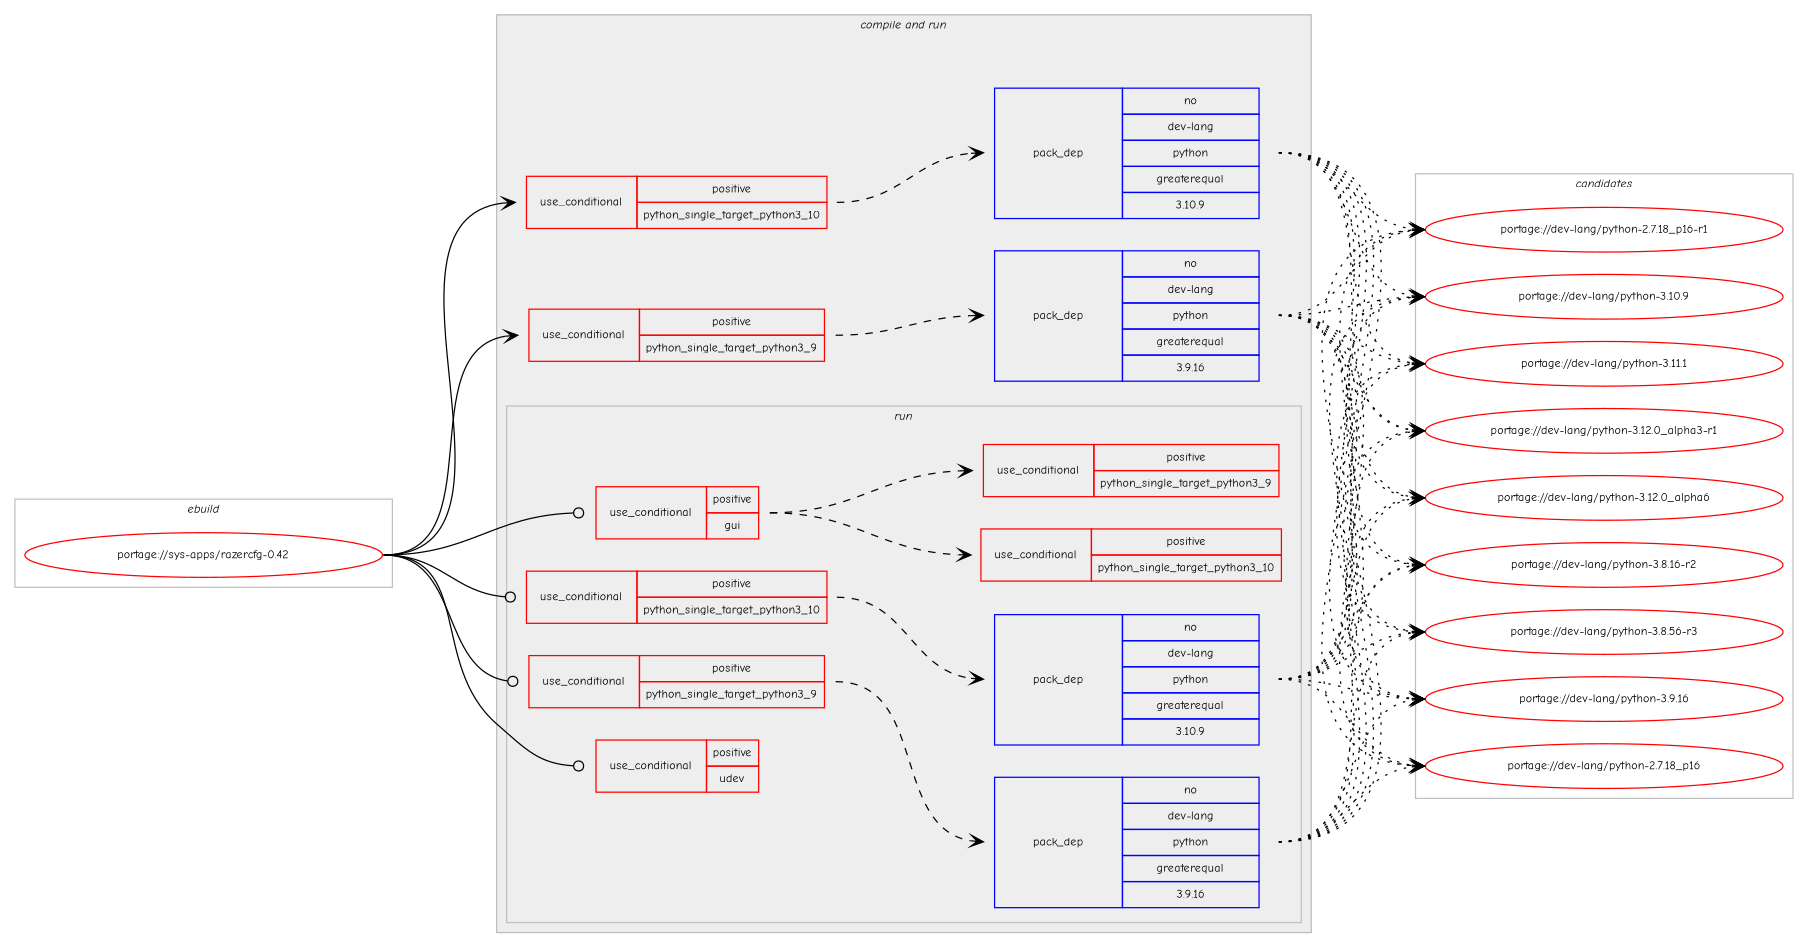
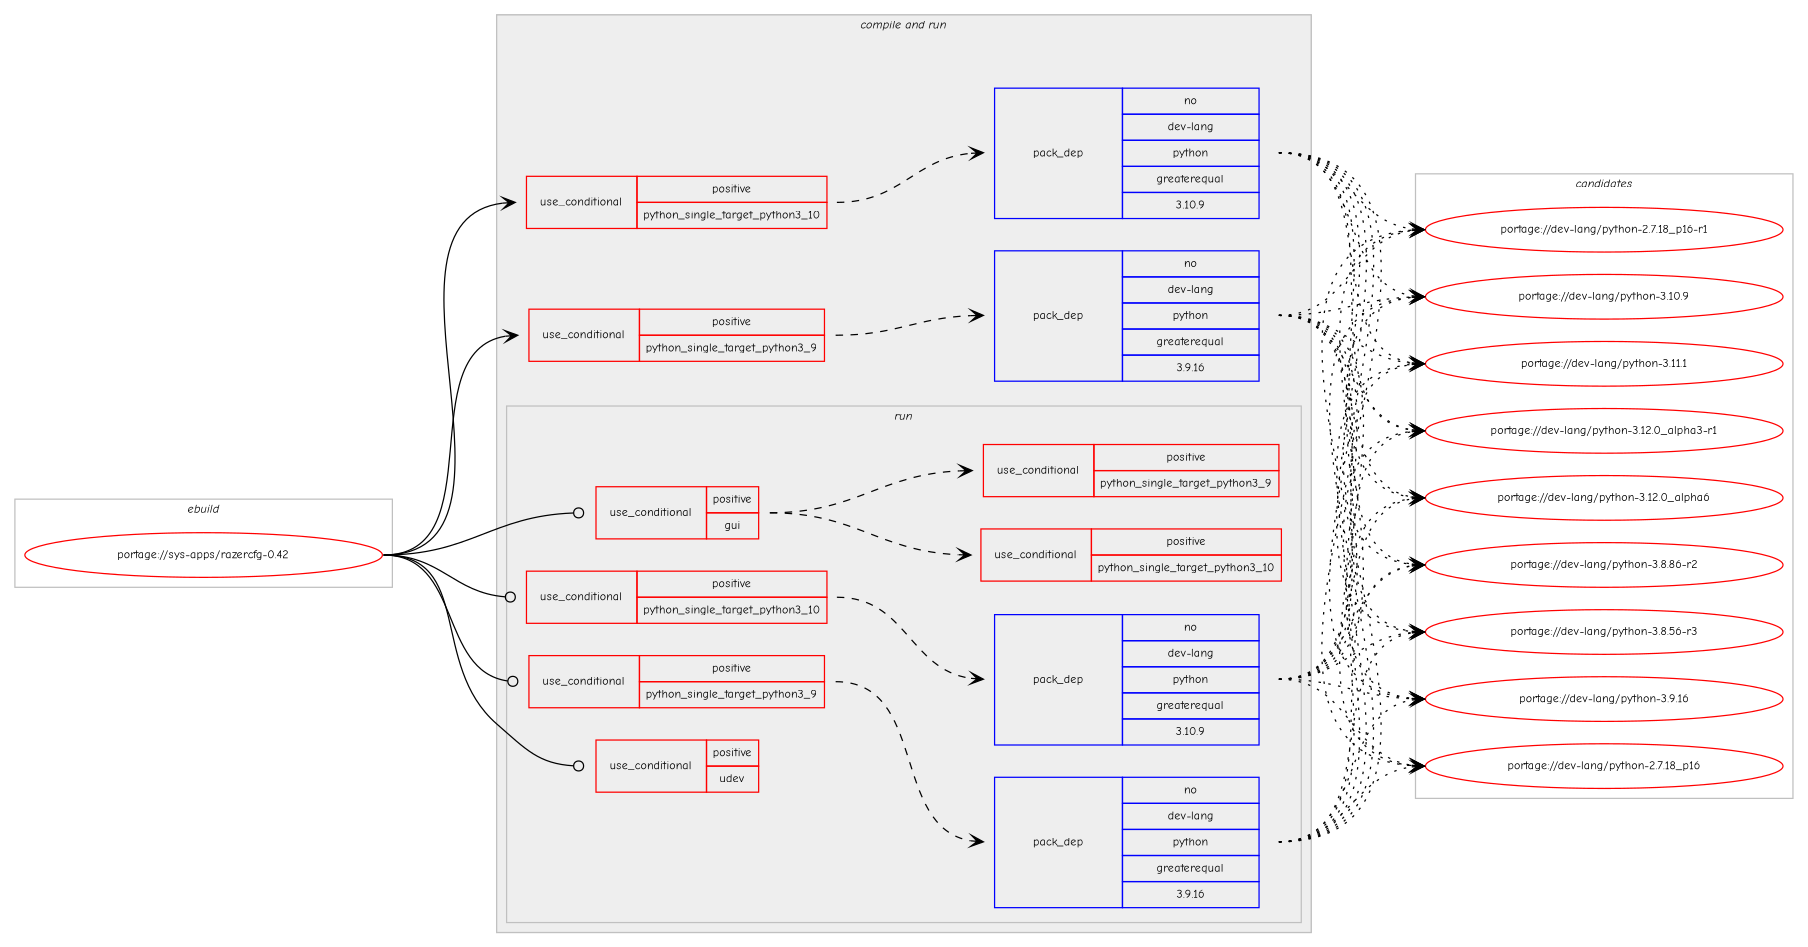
  digraph {
    compound=true
    concentrate=true
    fontname="Comic Neue"
    fontsize=10
    newrank=true
    rankdir=LR
    ranksep=1.5
    node [color=red fontname="Comic Neue" fontsize=10 shape=none]
    edge [arrowhead=vee fontname="Comic Neue" headport=w style=dotted tailport=e weight=100]
    n1 [label="portage://sys-apps/razercfg-0.42" width=4 shape=""]
    n2 [color=blue label=<<TABLE BORDER="0" CELLBORDER="1" CELLSPACING="0" CELLPADDING="4" WIDTH="220"><TR><TD ROWSPAN="6" CELLPADDING="30">pack_dep</TD></TR><TR><TD WIDTH="110">no</TD></TR><TR><TD>dev-lang</TD></TR><TR><TD>python</TD></TR><TR><TD>greaterequal</TD></TR><TR><TD>3.10.9</TD></TR></TABLE>>]
    n3 [label=<<TABLE BORDER="0" CELLBORDER="1" CELLSPACING="0" CELLPADDING="4"><TR><TD ROWSPAN="3" CELLPADDING="10">use_conditional</TD></TR><TR><TD>positive</TD></TR><TR><TD>python_single_target_python3_10</TD></TR></TABLE>>]
    n4 [color=blue label=<<TABLE BORDER="0" CELLBORDER="1" CELLSPACING="0" CELLPADDING="4" WIDTH="220"><TR><TD ROWSPAN="6" CELLPADDING="30">pack_dep</TD></TR><TR><TD WIDTH="110">no</TD></TR><TR><TD>dev-lang</TD></TR><TR><TD>python</TD></TR><TR><TD>greaterequal</TD></TR><TR><TD>3.9.16</TD></TR></TABLE>>]
    n5 [label=<<TABLE BORDER="0" CELLBORDER="1" CELLSPACING="0" CELLPADDING="4"><TR><TD ROWSPAN="3" CELLPADDING="10">use_conditional</TD></TR><TR><TD>positive</TD></TR><TR><TD>python_single_target_python3_9</TD></TR></TABLE>>]
    n6 [label=<<TABLE BORDER="0" CELLBORDER="1" CELLSPACING="0" CELLPADDING="4"><TR><TD ROWSPAN="3" CELLPADDING="10">use_conditional</TD></TR><TR><TD>positive</TD></TR><TR><TD>python_single_target_python3_9</TD></TR></TABLE>>]
    n7 [label=<<TABLE BORDER="0" CELLBORDER="1" CELLSPACING="0" CELLPADDING="4"><TR><TD ROWSPAN="3" CELLPADDING="10">use_conditional</TD></TR><TR><TD>positive</TD></TR><TR><TD>python_single_target_python3_10</TD></TR></TABLE>>]
    n8 [label=<<TABLE BORDER="0" CELLBORDER="1" CELLSPACING="0" CELLPADDING="4"><TR><TD ROWSPAN="3" CELLPADDING="10">use_conditional</TD></TR><TR><TD>positive</TD></TR><TR><TD>gui</TD></TR></TABLE>>]
    n9 [color=blue label=<<TABLE BORDER="0" CELLBORDER="1" CELLSPACING="0" CELLPADDING="4" WIDTH="220"><TR><TD ROWSPAN="6" CELLPADDING="30">pack_dep</TD></TR><TR><TD WIDTH="110">no</TD></TR><TR><TD>dev-lang</TD></TR><TR><TD>python</TD></TR><TR><TD>greaterequal</TD></TR><TR><TD>3.10.9</TD></TR></TABLE>>]
    n10 [label=<<TABLE BORDER="0" CELLBORDER="1" CELLSPACING="0" CELLPADDING="4"><TR><TD ROWSPAN="3" CELLPADDING="10">use_conditional</TD></TR><TR><TD>positive</TD></TR><TR><TD>python_single_target_python3_10</TD></TR></TABLE>>]
    n11 [color=blue label=<<TABLE BORDER="0" CELLBORDER="1" CELLSPACING="0" CELLPADDING="4" WIDTH="220"><TR><TD ROWSPAN="6" CELLPADDING="30">pack_dep</TD></TR><TR><TD WIDTH="110">no</TD></TR><TR><TD>dev-lang</TD></TR><TR><TD>python</TD></TR><TR><TD>greaterequal</TD></TR><TR><TD>3.9.16</TD></TR></TABLE>>]
    n12 [label=<<TABLE BORDER="0" CELLBORDER="1" CELLSPACING="0" CELLPADDING="4"><TR><TD ROWSPAN="3" CELLPADDING="10">use_conditional</TD></TR><TR><TD>positive</TD></TR><TR><TD>python_single_target_python3_9</TD></TR></TABLE>>]
    n13 [label=<<TABLE BORDER="0" CELLBORDER="1" CELLSPACING="0" CELLPADDING="4"><TR><TD ROWSPAN="3" CELLPADDING="10">use_conditional</TD></TR><TR><TD>positive</TD></TR><TR><TD>udev</TD></TR></TABLE>>]
    n14 [label="portage://dev-lang/python-2.7.18_p16" width=4 shape=""]
    n15 [label="portage://dev-lang/python-2.7.18_p16-r1" width=4 shape=""]
    n16 [label="portage://dev-lang/python-3.10.9" width=4 shape=""]
    n17 [label="portage://dev-lang/python-3.11.1" width=4 shape=""]
    n18 [label="portage://dev-lang/python-3.12.0_alpha3-r1" width=4 shape=""]
    n19 [label="portage://dev-lang/python-3.12.0_alpha6" width=4 shape=""]
-   n20 [label="portage://dev-lang/python-3.8.16-r2" width=4 shape=""]
+   n20 [label="portage://dev-lang/python-3.8.86-r2" width=4 shape=""]
    n21 [label="portage://dev-lang/python-3.8.56-r3" width=4 shape=""]
    n22 [label="portage://dev-lang/python-3.9.16" width=4 shape=""]
    subgraph cluster_1 {
      color=gray
      label=<<i>ebuild</i>>
      rank=same
      n1
    }
    subgraph cluster_2 {
      color=gray
      label=<<i>dependencies</i>>
      subgraph cluster_3 {
        color=gray
        fillcolor="#eeeeee"
        label=<<i>compile</i>>
        style=filled
        subgraph sub_4 {
          color=gray
          fillcolor="#eeeeee"
          label=<<i>compile</i>>
          style=filled
          n3
          subgraph sub_5 {
            color=gray
            fillcolor="#eeeeee"
            label=<<i>compile</i>>
            style=filled
            n2
          }
        }
        subgraph sub_6 {
          color=gray
          fillcolor="#eeeeee"
          label=<<i>compile</i>>
          style=filled
          n5
          subgraph sub_7 {
            color=gray
            fillcolor="#eeeeee"
            label=<<i>compile</i>>
            style=filled
            n4
          }
        }
      }
      subgraph cluster_8 {
        color=gray
        fillcolor="#eeeeee"
        label=<<i>compile and run</i>>
        style=filled
      }
      subgraph cluster_9 {
        color=gray
        fillcolor="#eeeeee"
        label=<<i>run</i>>
        style=filled
        subgraph sub_10 {
          color=gray
          fillcolor="#eeeeee"
          label=<<i>run</i>>
          style=filled
          n8
          subgraph sub_11 {
            color=gray
            fillcolor="#eeeeee"
            label=<<i>run</i>>
            style=filled
            n6
          }
          subgraph sub_12 {
            color=gray
            fillcolor="#eeeeee"
            label=<<i>run</i>>
            style=filled
            n7
          }
        }
        subgraph sub_13 {
          color=gray
          fillcolor="#eeeeee"
          label=<<i>run</i>>
          style=filled
          n10
          subgraph sub_14 {
            color=gray
            fillcolor="#eeeeee"
            label=<<i>run</i>>
            style=filled
            n9
          }
        }
        subgraph sub_15 {
          color=gray
          fillcolor="#eeeeee"
          label=<<i>run</i>>
          style=filled
          n12
          subgraph sub_16 {
            color=gray
            fillcolor="#eeeeee"
            label=<<i>run</i>>
            style=filled
            n11
          }
        }
        subgraph sub_17 {
          color=gray
          fillcolor="#eeeeee"
          label=<<i>run</i>>
          style=filled
          n13
        }
      }
    }
    subgraph cluster_18 {
      color=gray
      label=<<i>candidates</i>>
      rank=same
      subgraph sub_19 {
        color=black
        label=<<i>candidates</i>>
        nodesep=1
        rank=same
        n14
        n15
        n16
        n17
        n18
        n19
        n20
        n21
        n22
      }
      subgraph sub_20 {
        color=black
        label=<<i>candidates</i>>
        nodesep=1
        rank=same
        n14
        n15
        n16
        n17
        n18
        n19
        n20
        n21
        n22
      }
      subgraph sub_21 {
        color=black
        label=<<i>candidates</i>>
        nodesep=1
        rank=same
        n14
        n15
        n16
        n17
        n18
        n19
        n20
        n21
        n22
      }
      subgraph sub_22 {
        color=black
        label=<<i>candidates</i>>
        nodesep=1
        rank=same
        n14
        n15
        n16
        n17
        n18
        n19
        n20
        n21
        n22
      }
    }
    n1 -> n3 [style=solid weight=20]
    n1 -> n5 [style=solid weight=20]
    n1 -> n8 [arrowhead=odot style=solid weight=20]
    n1 -> n10 [arrowhead=odot style=solid weight=20]
    n1 -> n12 [arrowhead=odot style=solid weight=20]
    n1 -> n13 [arrowhead=odot style=solid weight=20]
    n2 -> n14
    n2 -> n15
    n2 -> n16
    n2 -> n17
    n2 -> n18
    n2 -> n19
    n2 -> n20
    n2 -> n21
    n2 -> n22
    n3 -> n2 [style=dashed weight=20]
    n4 -> n14
    n4 -> n15
    n4 -> n16
    n4 -> n17
    n4 -> n18
    n4 -> n19
    n4 -> n20
    n4 -> n21
    n4 -> n22
    n5 -> n4 [style=dashed weight=20]
    n8 -> n6 [style=dashed weight=20]
    n8 -> n7 [style=dashed weight=20]
    n9 -> n14
    n9 -> n15
    n9 -> n16
    n9 -> n17
    n9 -> n18
    n9 -> n19
    n9 -> n20
    n9 -> n21
    n9 -> n22
    n10 -> n9 [style=dashed weight=20]
    n11 -> n14
    n11 -> n15
    n11 -> n16
    n11 -> n17
    n11 -> n18
    n11 -> n19
    n11 -> n20
    n11 -> n21
    n11 -> n22
    n12 -> n11 [style=dashed weight=20]
  }
